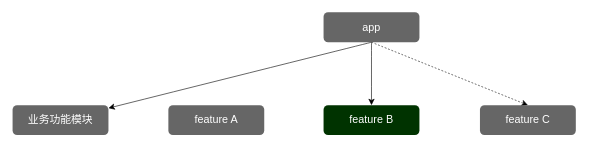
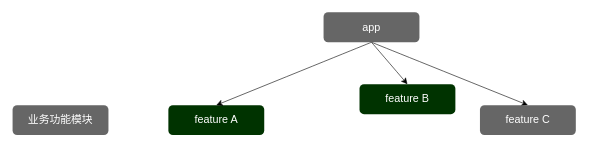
  <mxCell id="0" />
  <mxCell id="1" parent="0" />
- <mxCell id="2" value="feature A" style="rounded=1;whiteSpace=wrap;html=1;fillColor=#666666;fontColor=#ffffff;strokeColor=none;fontSize=18;" parent="1" vertex="1"><mxGeometry x="280" y="175" width="160" height="50" as="geometry" /></mxCell>
- <mxCell id="3" style="edgeStyle=none;curved=1;rounded=0;orthogonalLoop=1;jettySize=auto;html=1;exitX=0.5;exitY=1;exitDx=0;exitDy=0;fontSize=12;startSize=8;endSize=8;" parent="1" source="6" target="9" edge="1"><mxGeometry relative="1" as="geometry" /></mxCell>
- <mxCell id="4" style="edgeStyle=none;curved=1;rounded=0;orthogonalLoop=1;jettySize=auto;html=1;exitX=0.5;exitY=1;exitDx=0;exitDy=0;entryX=0.5;entryY=0;entryDx=0;entryDy=0;fontSize=12;startSize=8;endSize=8;dashed=1;" parent="1" source="6" target="8" edge="1"><mxGeometry relative="1" as="geometry" /></mxCell>
+ <mxCell id="2" value="feature A" style="rounded=1;whiteSpace=wrap;html=1;fillColor=#003300;fontColor=#ffffff;strokeColor=none;fontSize=18;" parent="1" vertex="1"><mxGeometry x="280" y="175" width="160" height="50" as="geometry" /></mxCell>
+ <mxCell id="3" style="edgeStyle=none;curved=1;rounded=0;orthogonalLoop=1;jettySize=auto;html=1;exitX=0.5;exitY=1;exitDx=0;exitDy=0;entryX=0.5;entryY=0;entryDx=0;entryDy=0;fontSize=12;startSize=8;endSize=8;" parent="1" source="6" target="2" edge="1"><mxGeometry relative="1" as="geometry" /></mxCell>
+ <mxCell id="4" style="edgeStyle=none;curved=1;rounded=0;orthogonalLoop=1;jettySize=auto;html=1;exitX=0.5;exitY=1;exitDx=0;exitDy=0;entryX=0.5;entryY=0;entryDx=0;entryDy=0;fontSize=12;startSize=8;endSize=8;" parent="1" source="6" target="8" edge="1"><mxGeometry relative="1" as="geometry" /></mxCell>
  <mxCell id="5" style="edgeStyle=none;curved=1;rounded=0;orthogonalLoop=1;jettySize=auto;html=1;exitX=0.5;exitY=1;exitDx=0;exitDy=0;entryX=0.5;entryY=0;entryDx=0;entryDy=0;fontSize=12;startSize=8;endSize=8;" parent="1" source="6" target="7" edge="1"><mxGeometry relative="1" as="geometry" /></mxCell>
  <mxCell id="6" value="app" style="rounded=1;whiteSpace=wrap;html=1;fillColor=#666666;fontColor=#ffffff;strokeColor=none;fontSize=18;" parent="1" vertex="1"><mxGeometry x="539" y="20" width="160" height="50" as="geometry" /></mxCell>
- <mxCell id="7" value="feature B" style="rounded=1;whiteSpace=wrap;html=1;fillColor=#003300;fontColor=#ffffff;strokeColor=none;fontSize=18;" parent="1" vertex="1"><mxGeometry x="539" y="175" width="160" height="50" as="geometry" /></mxCell>
+ <mxCell id="7" value="feature B" style="rounded=1;whiteSpace=wrap;html=1;fillColor=#003300;fontColor=#ffffff;strokeColor=none;fontSize=18;" parent="1" vertex="1"><mxGeometry x="599" y="140" width="160" height="50" as="geometry" /></mxCell>
  <mxCell id="8" value="feature C" style="rounded=1;whiteSpace=wrap;html=1;fillColor=#666666;fontColor=#ffffff;strokeColor=none;fontSize=18;" parent="1" vertex="1"><mxGeometry x="800" y="175" width="160" height="50" as="geometry" /></mxCell>
  <mxCell id="9" value="业务功能模块" style="rounded=1;whiteSpace=wrap;html=1;fillColor=#666666;fontColor=#ffffff;strokeColor=none;fontSize=18;" parent="1" vertex="1"><mxGeometry x="20" y="175" width="160" height="50" as="geometry" /></mxCell>
